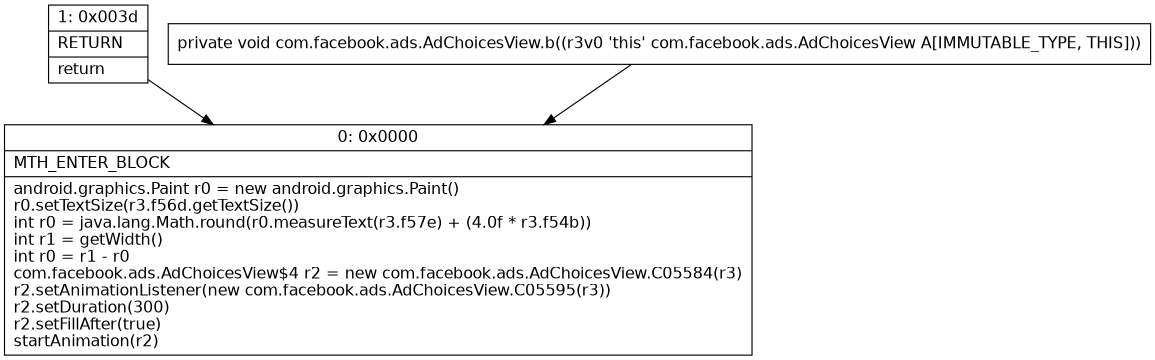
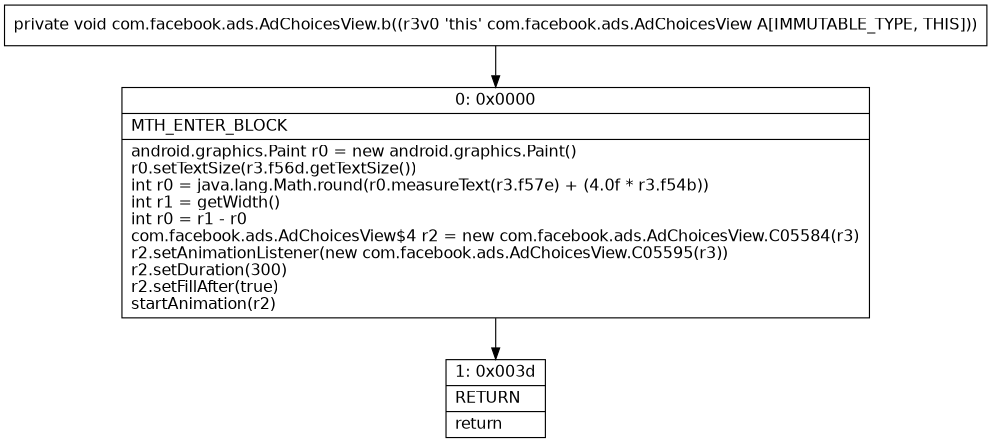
  digraph {
    fontname="DejaVu Sans"
    node [shape=record fontname="DejaVu Sans"]
    edge [fontname="DejaVu Sans"]
    n1 [label="{0\:\ 0x0000|MTH_ENTER_BLOCK\l|android.graphics.Paint r0 = new android.graphics.Paint()\lr0.setTextSize(r3.f56d.getTextSize())\lint r0 = java.lang.Math.round(r0.measureText(r3.f57e) + (4.0f * r3.f54b))\lint r1 = getWidth()\lint r0 = r1 \- r0\lcom.facebook.ads.AdChoicesView$4 r2 = new com.facebook.ads.AdChoicesView.C05584(r3)\lr2.setAnimationListener(new com.facebook.ads.AdChoicesView.C05595(r3))\lr2.setDuration(300)\lr2.setFillAfter(true)\lstartAnimation(r2)\l}"]
    n2 [label="{1\:\ 0x003d|RETURN\l|return\l}"]
    n3 [label="{private void com.facebook.ads.AdChoicesView.b((r3v0 'this' com.facebook.ads.AdChoicesView A[IMMUTABLE_TYPE, THIS])) }"]
-   n2 -> n1
+   n1 -> n2
    n3 -> n1
  }
